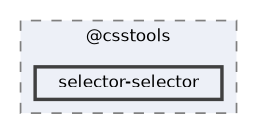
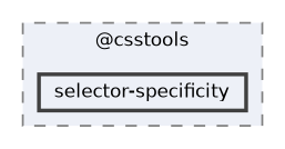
  digraph {
    compound=true
-   n1 [color=grey25 fillcolor="#edf0f7" fontname=Helvetica fontsize=10 height=0.2 label="selector-selector" shape=box style="filled,bold" width=0.4]
+   n1 [color=grey25 fillcolor="#edf0f7" fontname=Helvetica fontsize=10 height=0.2 label="selector-specificity" shape=box style="filled,bold" width=0.4]
    subgraph cluster_1 {
      bgcolor="#edf0f7"
      fontname=Helvetica
      fontsize=10
      label="@csstools"
      pencolor=grey50
      style="filled,dashed"
      n1
    }
  }
